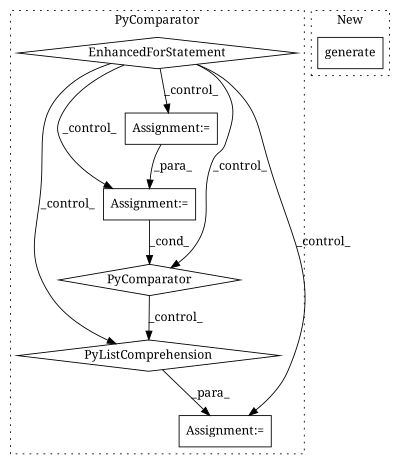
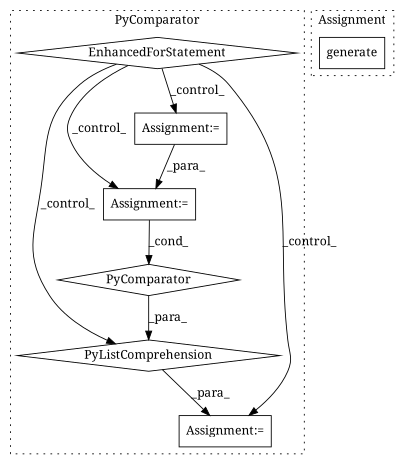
  digraph {
    fontname="Noto Serif"
    node [a=7 fontname="Noto Serif" l=32 s=2124 shape=box]
    edge [fontname="Noto Serif"]
    n1 [a=109 l=130 label=PyListComprehension s=2034 shape=diamond]
    n2 [l=14 label="Assignment:=" s=2020]
    n3 [a=113 label=PyComparator shape=diamond]
    n4 [l=1 label="Assignment:=" s=1875]
    n5 [label="Assignment:="]
    n6 [a=70 l="53,2" label=EnhancedForStatement s="1789,1860" shape=diamond]
    n7 [a=32 l="9,1" label=generate s="1617,1708"]
    subgraph cluster_1 {
      label=PyComparator
      style=dotted
      n1
      n2
      n3
      n4
      n5
      n6
    }
    subgraph cluster_2 {
-     label=New
+     label=Assignment
      style=dotted
      n7
    }
    n1 -> n2 [label=_para_]
-   n3 -> n1 [label=_control_]
+   n3 -> n1 [label=_para_]
    n4 -> n5 [label=_para_]
    n5 -> n3 [label=_cond_]
    n6 -> n1 [label=_control_]
    n6 -> n2 [label=_control_]
-   n6 -> n3 [label=_control_]
    n6 -> n4 [label=_control_]
    n6 -> n5 [label=_control_]
  }
